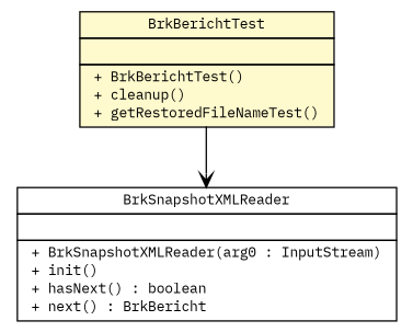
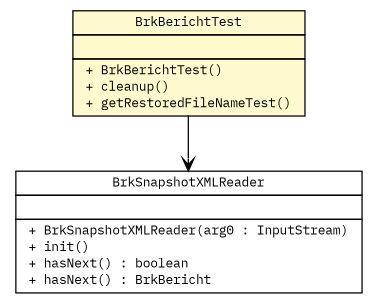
  digraph {
    nodesep=0.25
    ranksep=0.5
    fontname="IBM Plex Mono"
    node [fontcolor=black fontname="IBM Plex Mono" fontsize=10.0 shape=plaintext]
    n1 [label=<<table title="nl.b3p.brmo.loader.entity.BrkBerichtTest" border="0" cellborder="1" cellspacing="0" cellpadding="2" port="p" bgcolor="lemonChiffon" href="./BrkBerichtTest.html"> 		<tr><td><table border="0" cellspacing="0" cellpadding="1"> <tr><td align="center" balign="center"> BrkBerichtTest </td></tr> 		</table></td></tr> 		<tr><td><table border="0" cellspacing="0" cellpadding="1"> <tr><td align="left" balign="left">  </td></tr> 		</table></td></tr> 		<tr><td><table border="0" cellspacing="0" cellpadding="1"> <tr><td align="left" balign="left"> + BrkBerichtTest() </td></tr> <tr><td align="left" balign="left"> + cleanup() </td></tr> <tr><td align="left" balign="left"> + getRestoredFileNameTest() </td></tr> 		</table></td></tr> 		</table>>]
-   n2 [label=<<table title="nl.b3p.brmo.loader.xml.BrkSnapshotXMLReader" border="0" cellborder="1" cellspacing="0" cellpadding="2" port="p"> 		<tr><td><table border="0" cellspacing="0" cellpadding="1"> <tr><td align="center" balign="center"> BrkSnapshotXMLReader </td></tr> 		</table></td></tr> 		<tr><td><table border="0" cellspacing="0" cellpadding="1"> <tr><td align="left" balign="left">  </td></tr> 		</table></td></tr> 		<tr><td><table border="0" cellspacing="0" cellpadding="1"> <tr><td align="left" balign="left"> + BrkSnapshotXMLReader(arg0 : InputStream) </td></tr> <tr><td align="left" balign="left"> + init() </td></tr> <tr><td align="left" balign="left"> + hasNext() : boolean </td></tr> <tr><td align="left" balign="left"> + next() : BrkBericht </td></tr> 		</table></td></tr> 		</table>>]
+   n2 [label=<<table title="nl.b3p.brmo.loader.xml.BrkSnapshotXMLReader" border="0" cellborder="1" cellspacing="0" cellpadding="2" port="p"> 		<tr><td><table border="0" cellspacing="0" cellpadding="1"> <tr><td align="center" balign="center"> BrkSnapshotXMLReader </td></tr> 		</table></td></tr> 		<tr><td><table border="0" cellspacing="0" cellpadding="1"> <tr><td align="left" balign="left">  </td></tr> 		</table></td></tr> 		<tr><td><table border="0" cellspacing="0" cellpadding="1"> <tr><td align="left" balign="left"> + BrkSnapshotXMLReader(arg0 : InputStream) </td></tr> <tr><td align="left" balign="left"> + init() </td></tr> <tr><td align="left" balign="left"> + hasNext() : boolean </td></tr> <tr><td align="left" balign="left"> + hasNext() : BrkBericht </td></tr> 		</table></td></tr> 		</table>>]
    n1 -> n2 [arrowhead=open color=black fontcolor=black fontname="IBM Plex Mono" fontsize=10.0 headport=p labelfontname=Helvetica labelfontsize=10 tailport=p]
  }
